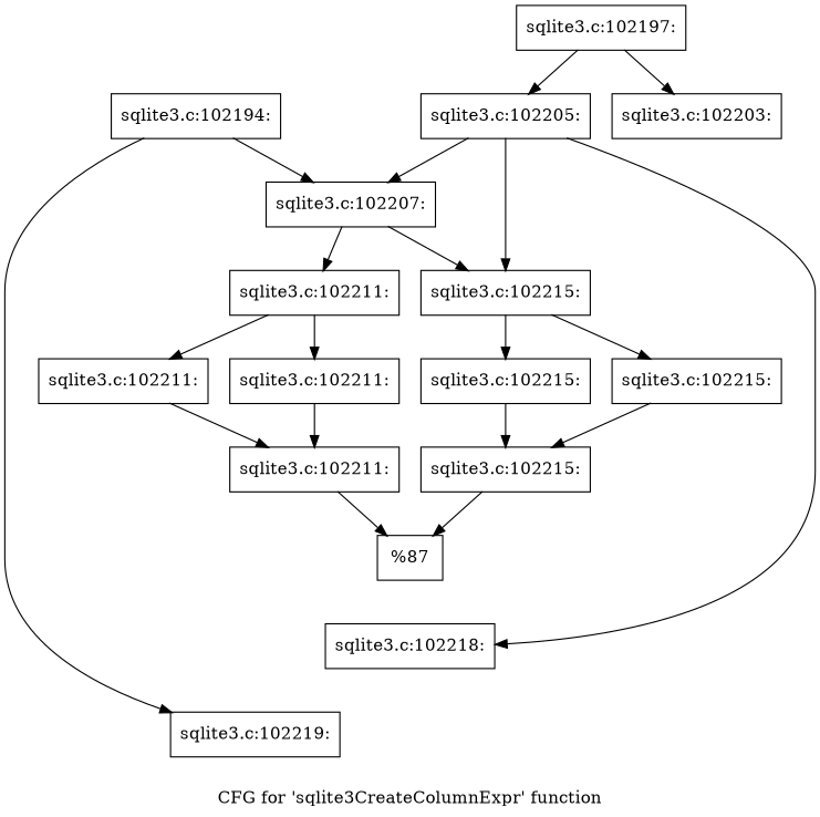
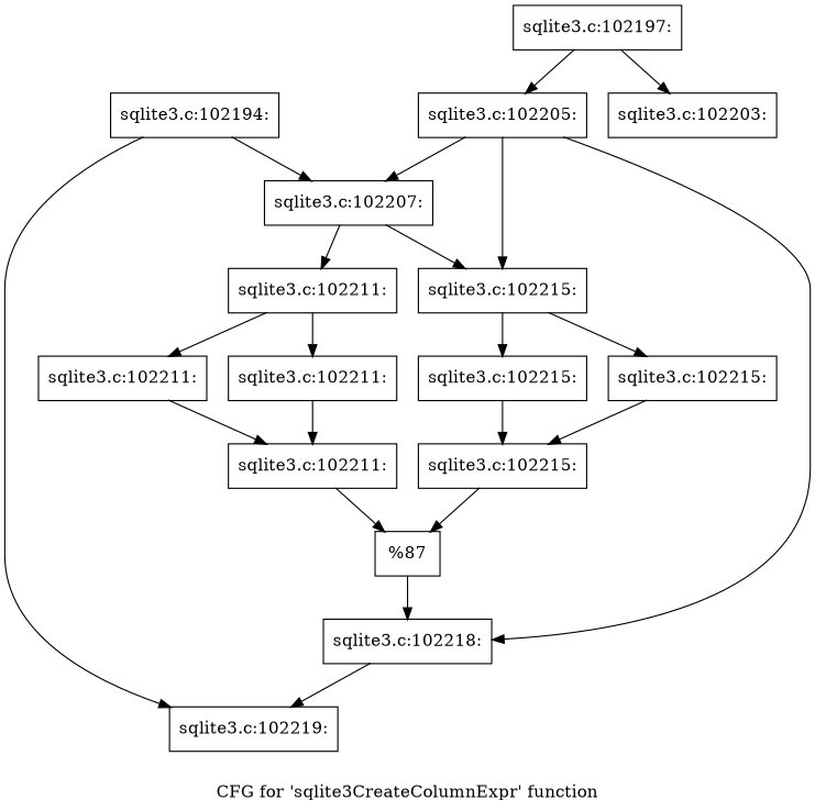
  digraph {
    label="CFG for 'sqlite3CreateColumnExpr' function"
    node [shape=record]
    n1 [label="{sqlite3.c:102194:}"]
    n2 [label="{sqlite3.c:102219:}"]
    n3 [label="{sqlite3.c:102207:}"]
    n4 [label="{sqlite3.c:102197:}"]
    n5 [label="{sqlite3.c:102203:}"]
    n6 [label="{sqlite3.c:102205:}"]
    n7 [label="{sqlite3.c:102218:}"]
    n8 [label="{sqlite3.c:102215:}"]
    n9 [label="{sqlite3.c:102211:}"]
    n10 [label="{sqlite3.c:102215:}"]
    n11 [label="{sqlite3.c:102215:}"]
    n12 [label="{sqlite3.c:102211:}"]
    n13 [label="{sqlite3.c:102211:}"]
    n14 [label="{sqlite3.c:102215:}"]
    n15 [label="{sqlite3.c:102211:}"]
    n16 [label="{%87}"]
    n1 -> n2
    n1 -> n3
    n3 -> n8
    n3 -> n9
    n4 -> n5
    n4 -> n6
    n6 -> n3
    n6 -> n7
    n6 -> n8
+   n7 -> n2
    n8 -> n10
    n8 -> n11
    n9 -> n12
    n9 -> n13
    n10 -> n14
    n11 -> n14
    n12 -> n15
    n13 -> n15
    n14 -> n16
    n15 -> n16
+   n16 -> n7
  }
